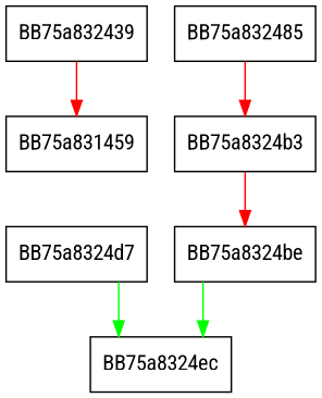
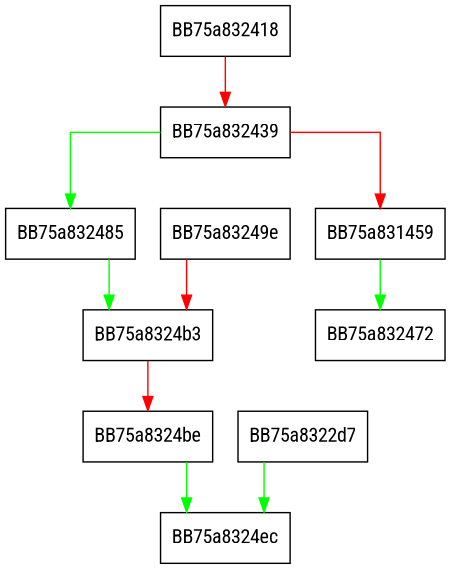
  digraph {
    fontname="Roboto Condensed"
    splines=ortho
    node [fontname="Roboto Condensed" shape=box]
    edge [color=green fontname="Roboto Condensed"]
+   BB75a832418
    BB75a832439
    BB75a8324be
    BB75a8324ec
    BB75a832485
    n6 [label=BB75a831459]
    BB75a8324b3
-   BB75a8324d7
+   BB75a832472
+   BB75a83249e
+   BB75a8324d7 [label=BB75a8322d7]
+   BB75a832418 -> BB75a832439 [color=red]
+   BB75a832439 -> BB75a832485
    BB75a832439 -> n6 [color=red]
    BB75a8324be -> BB75a8324ec
-   BB75a832485 -> BB75a8324b3 [color=red]
+   BB75a832485 -> BB75a8324b3
+   n6 -> BB75a832472
    BB75a8324b3 -> BB75a8324be [color=red]
+   BB75a83249e -> BB75a8324b3 [color=red]
    BB75a8324d7 -> BB75a8324ec
  }
